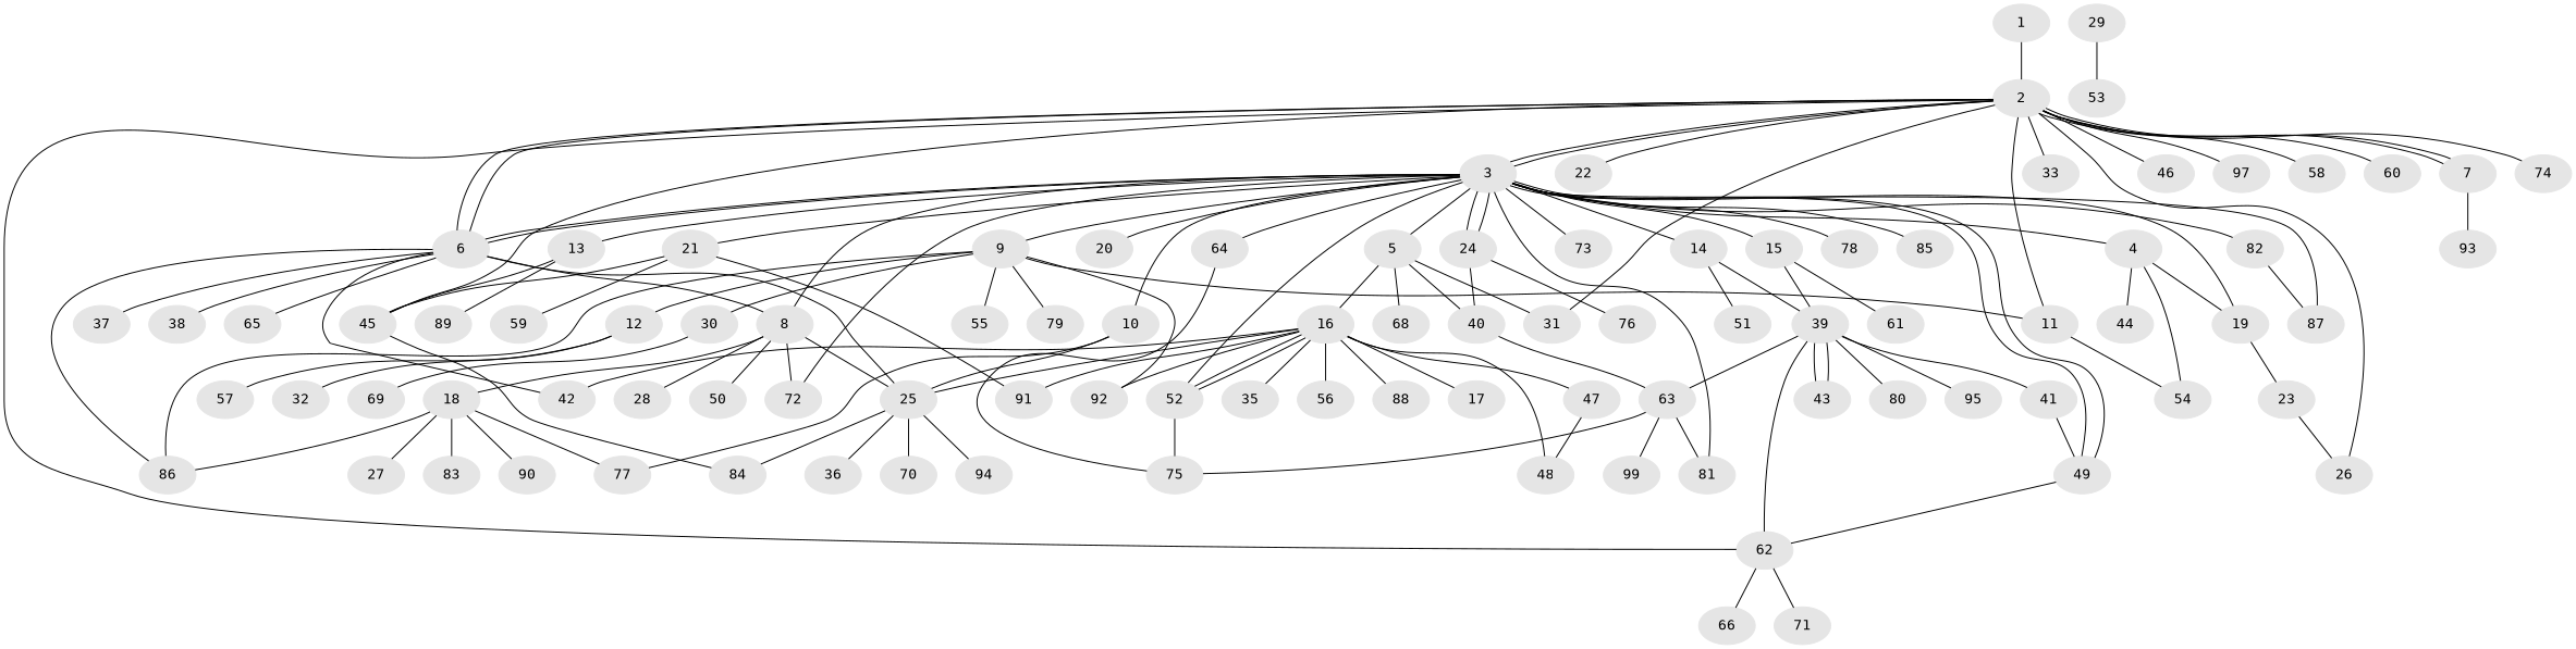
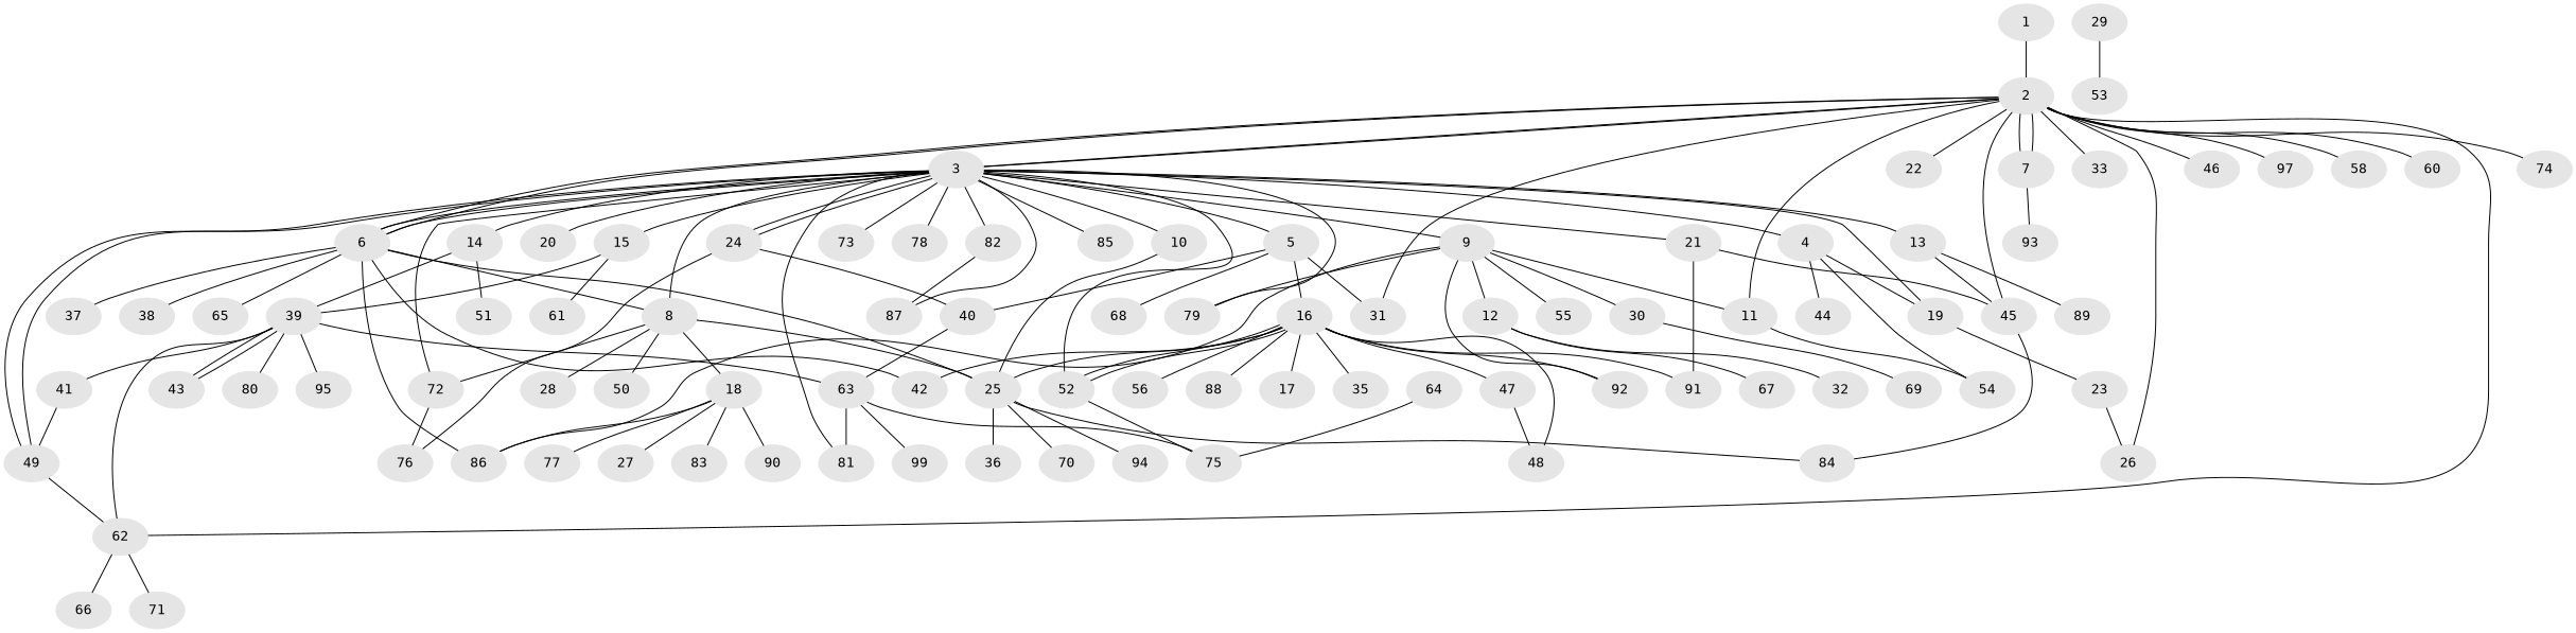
  graph {
    fontname="DejaVu Sans Mono"
    node [color=gray90 fontname="DejaVu Sans Mono" style=filled]
    edge [fontname="DejaVu Sans Mono"]
    1
    2
    3
    6
    7
    11
    22
    26
    31
    33
    45
    46
    n13 [label=97]
    58
    60
    62
    74
    4
    5
    8
    9
    10
    13
    14
    15
    19
    20
    21
    24
    49
    52
    64
    72
    73
    78
    81
    82
    85
    87
    25
    37
    38
    42
    65
    86
    93
    54
    29
    53
    84
    66
    71
    44
    16
    40
    68
    18
    28
    50
    12
    30
    55
    79
    92
    77
    89
    39
    51
    61
    23
    91
-   59
    76
    75
    17
    35
    47
    48
    56
    88
    63
    36
    70
    94
    27
    83
    90
    32
-   67 [label=57]
+   67
    69
    41
    43
    80
    95
    n95 [label=99]
    1 -- 2
    2 -- 3
    2 -- 3
    2 -- 6
    2 -- 6
    2 -- 7
    2 -- 7
    2 -- 11
    2 -- 22
    2 -- 26
    2 -- 31
    2 -- 33
    2 -- 45
    2 -- 46
    2 -- n13
    2 -- 58
    2 -- 60
    2 -- 62
    2 -- 74
    3 -- 6
    3 -- 6
    3 -- 4
    3 -- 5
    3 -- 8
    3 -- 9
    3 -- 10
    3 -- 13
    3 -- 14
    3 -- 15
    3 -- 19
    3 -- 20
    3 -- 21
    3 -- 24
    3 -- 24
    3 -- 49
    3 -- 49
    3 -- 52
-   3 -- 64
+   3 -- 79
    3 -- 72
    3 -- 73
    3 -- 78
    3 -- 81
    3 -- 82
    3 -- 85
    3 -- 87
    6 -- 8
    6 -- 25
    6 -- 37
    6 -- 38
    6 -- 42
    6 -- 65
    6 -- 86
    7 -- 93
    11 -- 54
    45 -- 84
    62 -- 66
    62 -- 71
    4 -- 19
    4 -- 54
    4 -- 44
    5 -- 31
    5 -- 16
    5 -- 40
    5 -- 68
    8 -- 72
    8 -- 25
    8 -- 18
    8 -- 28
    8 -- 50
    9 -- 11
    9 -- 86
    9 -- 12
    9 -- 30
    9 -- 55
    9 -- 79
    9 -- 92
    10 -- 25
-   10 -- 77
    13 -- 45
    13 -- 89
    14 -- 39
    14 -- 51
    15 -- 39
    15 -- 61
    19 -- 23
    21 -- 45
    21 -- 91
-   21 -- 59
    24 -- 40
    24 -- 76
    49 -- 62
    52 -- 75
    64 -- 75
+   72 -- 76
    82 -- 87
    25 -- 84
    25 -- 36
    25 -- 70
    25 -- 94
    29 -- 53
    16 -- 52
    16 -- 52
    16 -- 25
    16 -- 42
    16 -- 92
    16 -- 91
    16 -- 17
    16 -- 35
    16 -- 47
    16 -- 48
    16 -- 56
    16 -- 88
    40 -- 63
    18 -- 86
    18 -- 77
    18 -- 27
    18 -- 83
    18 -- 90
    12 -- 32
    12 -- 67
    30 -- 69
    39 -- 62
    39 -- 63
    39 -- 41
    39 -- 43
    39 -- 43
    39 -- 80
    39 -- 95
    23 -- 26
    47 -- 48
    63 -- 81
    63 -- 75
    63 -- n95
    41 -- 49
  }
